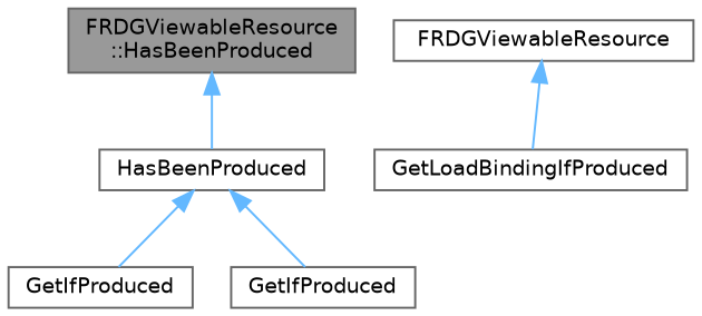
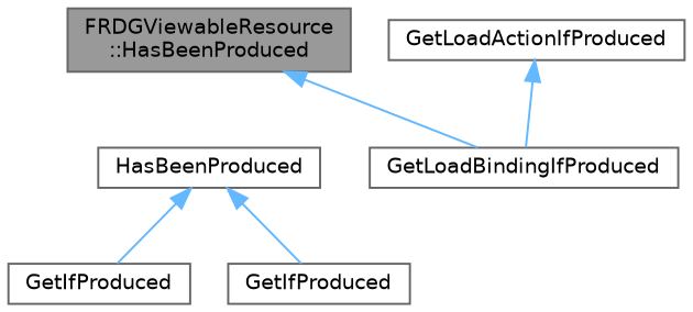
  digraph {
    rankdir=TB
    node [color=grey40 fillcolor=white fontname=Helvetica fontsize=10 shape=box style=filled]
    edge [color=steelblue1 dir=back fontname=Helvetica fontsize=10 labelfontname=Helvetica labelfontsize=10 style=solid]
    n1 [color=gray40 fillcolor=grey60 fontcolor=black height=0.2 label="FRDGViewableResource\l::HasBeenProduced" width=0.4]
    n2 [height=0.2 label=HasBeenProduced width=0.4]
    n3 [height=0.2 label=GetIfProduced width=0.4]
    n4 [height=0.2 label=GetIfProduced width=0.4]
-   n5 [height=0.2 label=FRDGViewableResource width=0.4]
+   n5 [height=0.2 label=GetLoadActionIfProduced width=0.4]
    n6 [height=0.2 label=GetLoadBindingIfProduced width=0.4]
-   n1 -> n2
+   n1 -> n6
    n2 -> n3
    n2 -> n4
    n5 -> n6
  }
